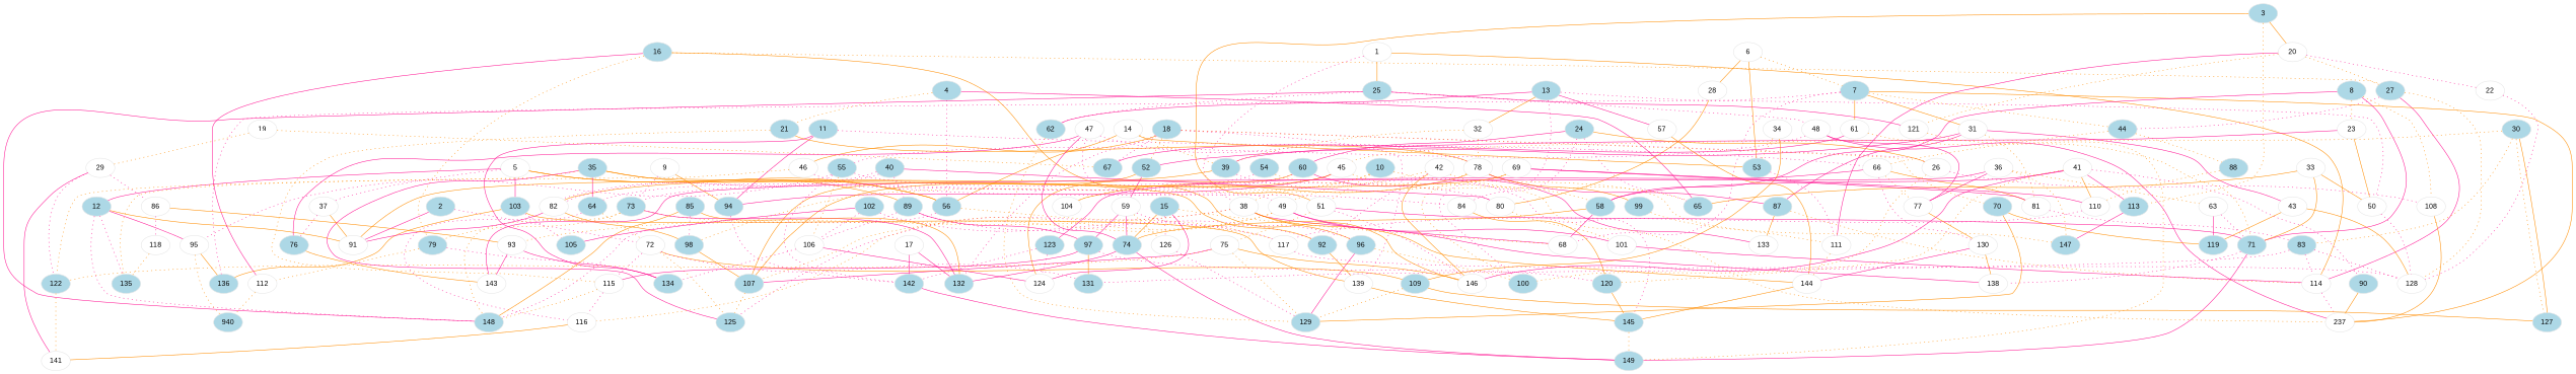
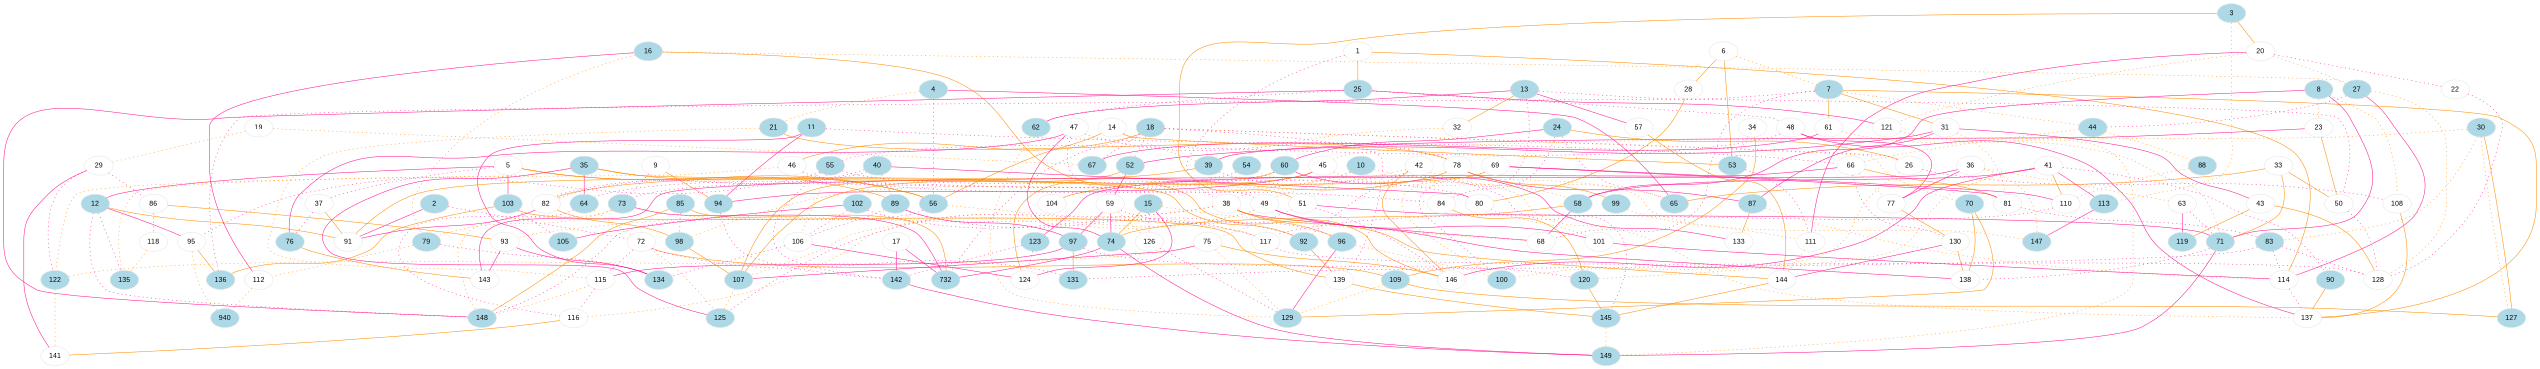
  graph {
    fontname="Liberation Sans"
    node [color=gray90 fillcolor=lightblue fontname="Liberation Sans" style=filled]
    edge [color=darkorange fontname="Liberation Sans" style=dotted]
    1 [fillcolor=white]
    25
    38 [fillcolor=white]
    114 [fillcolor=white]
    148
    62
    121 [fillcolor=white]
    48 [fillcolor=white]
    68 [fillcolor=white]
    125
    93 [fillcolor=white]
    96
    144 [fillcolor=white]
-   137 [fillcolor=white label=237]
+   137 [fillcolor=white]
    72 [fillcolor=white]
    2
    91 [fillcolor=white]
    115 [fillcolor=white]
    109
    131
    20 [fillcolor=white]
    3
    51 [fillcolor=white]
    113
    27
    22 [fillcolor=white]
    111 [fillcolor=white]
    71
    146 [fillcolor=white]
    75 [fillcolor=white]
    147
    4
    21
    56
    65
    78 [fillcolor=white]
    117 [fillcolor=white]
    5 [fillcolor=white]
    12
    37 [fillcolor=white]
    89
    103
    95 [fillcolor=white]
    135
    76
    92
    106 [fillcolor=white]
    97
    136
    139 [fillcolor=white]
    105
    6 [fillcolor=white]
    7
    28 [fillcolor=white]
    53
    31 [fillcolor=white]
    44
    61 [fillcolor=white]
    80 [fillcolor=white]
    52
    43 [fillcolor=white]
    81 [fillcolor=white]
    87
    66 [fillcolor=white]
    88
    67
    23 [fillcolor=white]
    8
    58
    108 [fillcolor=white]
    50 [fillcolor=white]
    39
    74
    138 [fillcolor=white]
    149
    9 [fillcolor=white]
    73
    94
    79
-   132
+   132 [label=732]
    142
    10
    104 [fillcolor=white]
    11
    134
    77 [fillcolor=white]
    123
    130 [fillcolor=white]
    n89 [label=940]
    32 [fillcolor=white]
    13
    57 [fillcolor=white]
    100
    128 [fillcolor=white]
    129
    14 [fillcolor=white]
    82 [fillcolor=white]
    145
    15
    124 [fillcolor=white]
    126 [fillcolor=white]
    16
    112 [fillcolor=white]
    17 [fillcolor=white]
    18
    26 [fillcolor=white]
    46 [fillcolor=white]
    70
    84 [fillcolor=white]
    107
    59 [fillcolor=white]
    119
    19 [fillcolor=white]
    29 [fillcolor=white]
    86 [fillcolor=white]
    122
    141 [fillcolor=white]
    99
    116 [fillcolor=white]
    24
    60
    64
    133 [fillcolor=white]
    120
    55
    101 [fillcolor=white]
    118 [fillcolor=white]
    45 [fillcolor=white]
    30
    83
    127
    33 [fillcolor=white]
    34 [fillcolor=white]
    35
    36 [fillcolor=white]
    63 [fillcolor=white]
    143 [fillcolor=white]
    98
    40
    41 [fillcolor=white]
    90
    110 [fillcolor=white]
    42 [fillcolor=white]
    49 [fillcolor=white]
    47 [fillcolor=white]
    54
    69 [fillcolor=white]
    85
    102
    1 -- 25 [style=solid]
    1 -- 38 [color=deeppink]
    1 -- 114 [style=solid]
    25 -- 148 [color=deeppink style=solid]
    25 -- 62 [color=deeppink]
    25 -- 121 [color=deeppink style=solid]
    25 -- 48 [color=deeppink]
    38 -- 68 [color=deeppink style=solid]
    38 -- 125 [color=deeppink]
    38 -- 93
    38 -- 96 [style=solid]
    38 -- 144 [style=solid]
    114 -- 137 [color=deeppink]
    62 -- 129
    121 -- 149
    48 -- 137 [color=deeppink style=solid]
    48 -- 77 [color=deeppink style=solid]
    48 -- 55 [color=deeppink]
    93 -- 134 [color=deeppink style=solid]
    93 -- 143 [color=deeppink style=solid]
    96 -- 100
    96 -- 129 [color=deeppink style=solid]
    144 -- 145 [style=solid]
    72 -- 125
    72 -- 115 [color=deeppink]
    72 -- 109 [style=solid]
    72 -- 131 [color=deeppink]
    2 -- 72 [color=deeppink]
    2 -- 91 [color=deeppink style=solid]
    115 -- 148
    115 -- 116 [color=deeppink]
    109 -- 129
    109 -- 127 [style=solid]
    20 -- 121
    20 -- 27
    20 -- 22 [color=deeppink]
    20 -- 111 [color=deeppink style=solid]
    3 -- 20 [style=solid]
    3 -- 51 [style=solid]
    3 -- 113
    51 -- 71 [color=deeppink style=solid]
    51 -- 146 [color=deeppink]
    51 -- 75
    113 -- 147 [color=deeppink style=solid]
    27 -- 114 [color=deeppink style=solid]
    27 -- 44 [color=deeppink]
    27 -- 128
    22 -- 128 [color=deeppink]
    111 -- 144
    71 -- 138 [color=deeppink]
    71 -- 149 [color=deeppink style=solid]
    75 -- 146 [style=solid]
    75 -- 129
    75 -- 107 [color=deeppink style=solid]
    75 -- 122
    4 -- 21
    4 -- 56 [color=deeppink]
    4 -- 65 [color=deeppink style=solid]
    21 -- 115
    21 -- 78 [style=solid]
    56 -- 148 [color=deeppink]
    56 -- 117
    78 -- 87 [color=deeppink style=solid]
    78 -- 104 [style=solid]
    78 -- 100
    78 -- 99 [style=solid]
    117 -- 128 [color=deeppink]
    5 -- 56 [style=solid]
    5 -- 12 [color=deeppink style=solid]
    5 -- 37 [color=deeppink]
    5 -- 89 [style=solid]
    5 -- 103 [color=deeppink style=solid]
    12 -- 148 [color=deeppink]
    12 -- 91 [style=solid]
    12 -- 95 [color=deeppink style=solid]
    12 -- 135 [color=deeppink]
    37 -- 91 [style=solid]
    37 -- 76 [color=deeppink]
    89 -- 92 [color=deeppink]
    89 -- 106 [color=deeppink]
    89 -- 97 [color=deeppink style=solid]
    103 -- 136 [style=solid]
    103 -- 139 [style=solid]
    103 -- 105 [color=deeppink]
    95 -- 136 [style=solid]
    95 -- n89
    76 -- 143 [style=solid]
    92 -- 139 [style=solid]
    106 -- 134 [color=deeppink]
    106 -- 124 [color=deeppink style=solid]
    97 -- 115 [color=deeppink style=solid]
    97 -- 131 [style=solid]
    97 -- 120 [color=deeppink]
    139 -- 145 [style=solid]
    6 -- 7
    6 -- 28 [style=solid]
    6 -- 53 [style=solid]
    7 -- 68 [color=deeppink]
    7 -- 137 [style=solid]
    7 -- 136 [color=deeppink]
    7 -- 31 [style=solid]
    7 -- 44
    7 -- 61 [style=solid]
    28 -- 80 [style=solid]
    53 -- 111 [color=deeppink]
    31 -- 52 [color=deeppink style=solid]
    31 -- 43 [color=deeppink style=solid]
    31 -- 81
    31 -- 87 [color=deeppink style=solid]
    44 -- 66
    44 -- 88
    61 -- 71
    61 -- 67 [color=deeppink style=solid]
    80 -- 101
    52 -- 107 [style=solid]
    52 -- 59 [color=deeppink style=solid]
    43 -- 128 [style=solid]
    43 -- 119 [style=solid]
    81 -- 83 [color=deeppink]
    87 -- 114
    87 -- 133 [style=solid]
    66 -- 81 [style=solid]
    66 -- 77
    66 -- 123 [color=deeppink style=solid]
    66 -- 130 [color=deeppink]
    88 -- 110
    23 -- 50 [style=solid]
    23 -- 39 [color=deeppink style=solid]
    8 -- 71 [color=deeppink style=solid]
    8 -- 23
    8 -- 58 [color=deeppink style=solid]
    8 -- 108
    58 -- 68 [color=deeppink style=solid]
    58 -- 74 [style=solid]
    108 -- 137 [style=solid]
    50 -- 128 [color=deeppink]
    39 -- 82 [style=solid]
    39 -- 145 [color=deeppink]
    74 -- 149 [color=deeppink style=solid]
    74 -- 132 [color=deeppink style=solid]
    9 -- 73 [color=deeppink]
    9 -- 94 [style=solid]
    73 -- 148
    73 -- 117
    73 -- 79
    73 -- 132 [color=deeppink style=solid]
    94 -- 142 [color=deeppink]
    79 -- 134 [color=deeppink]
    79 -- 112
    142 -- 149 [color=deeppink style=solid]
    10 -- 38
    10 -- 51
    10 -- 147
    10 -- 104
    11 -- 66 [color=deeppink]
    11 -- 94 [color=deeppink style=solid]
    11 -- 134 [color=deeppink style=solid]
    77 -- 130 [style=solid]
    123 -- 142 [color=deeppink]
    123 -- 124 [color=deeppink]
    130 -- 144 [color=deeppink style=solid]
    130 -- 138 [style=solid]
    32 -- 78
    32 -- 39
    13 -- 62 [color=deeppink style=solid]
    13 -- 50 [color=deeppink]
    13 -- 32 [style=solid]
    13 -- 57 [color=deeppink style=solid]
    13 -- 100 [color=deeppink]
    57 -- 144 [style=solid]
    14 -- 56 [style=solid]
    14 -- 53 [style=solid]
    14 -- 39
    82 -- 91 [color=deeppink style=solid]
    82 -- 98 [style=solid]
    145 -- 149
    15 -- 68
    15 -- 74 [style=solid]
    15 -- 124 [color=deeppink style=solid]
    15 -- 126 [color=deeppink]
    126 -- 129 [color=deeppink]
    16 -- 27
    16 -- 146 [style=solid]
    16 -- 79
    16 -- 112 [color=deeppink style=solid]
    112 -- n89
    17 -- 132 [color=deeppink style=solid]
    17 -- 142 [color=deeppink style=solid]
    18 -- 139 [color=deeppink]
    18 -- 52
    18 -- 67 [color=deeppink]
    18 -- 132 [color=deeppink]
    18 -- 26 [color=deeppink]
    18 -- 46 [style=solid]
    18 -- 70
    26 -- 108 [color=deeppink]
    26 -- 100
    46 -- 135
    46 -- 84 [color=deeppink]
    70 -- 129 [style=solid]
-   70 -- 119 [style=solid]
+   70 -- 138 [style=solid]
    84 -- 120 [style=solid]
    107 -- 125
    59 -- 96 [color=deeppink]
    59 -- 97 [color=deeppink style=solid]
    59 -- 74 [color=deeppink style=solid]
    59 -- 126
    19 -- 67
    19 -- 29
    29 -- 86 [color=deeppink]
    29 -- 122 [color=deeppink]
    29 -- 141 [color=deeppink style=solid]
    86 -- 93 [style=solid]
    86 -- 118 [color=deeppink]
    122 -- 141
    99 -- 111
    116 -- 141 [style=solid]
    24 -- 65 [color=deeppink]
    24 -- 26 [style=solid]
    24 -- 84 [color=deeppink]
    24 -- 60 [color=deeppink style=solid]
    60 -- 124 [style=solid]
    60 -- 64 [color=deeppink]
    60 -- 133 [color=deeppink style=solid]
    64 -- 72
    64 -- 116 [color=deeppink]
    120 -- 145 [style=solid]
    55 -- 95 [color=deeppink]
    55 -- 106
    55 -- 80 [color=deeppink]
    55 -- 142 [color=deeppink]
    101 -- 114 [color=deeppink style=solid]
    118 -- 135
    45 -- 58
    45 -- 94 [color=deeppink style=solid]
    45 -- 107 [style=solid]
    30 -- 45
    30 -- 83
    30 -- 127
    30 -- 127 [style=solid]
    83 -- 114 [color=deeppink]
    83 -- 131 [color=deeppink]
    83 -- 128 [color=deeppink]
    33 -- 71 [style=solid]
    33 -- 65 [style=solid]
    33 -- 50 [style=solid]
    34 -- 109 [style=solid]
    34 -- 53
    35 -- 125 [color=deeppink style=solid]
    35 -- 56 [style=solid]
    35 -- 92 [style=solid]
    35 -- 122
    35 -- 64 [color=deeppink style=solid]
    36 -- 147
    36 -- 77 [color=deeppink style=solid]
    36 -- 63
    36 -- 143 [color=deeppink style=solid]
    63 -- 71 [color=deeppink]
    63 -- 119 [color=deeppink style=solid]
    98 -- 107 [style=solid]
    40 -- 89 [color=deeppink]
    40 -- 80 [color=deeppink style=solid]
    40 -- 82 [color=deeppink]
    40 -- 82 [color=deeppink]
    41 -- 113 [color=deeppink style=solid]
    41 -- 146 [color=deeppink style=solid]
    41 -- 58 [color=deeppink style=solid]
    41 -- 120
    41 -- 90 [color=deeppink]
    41 -- 110 [style=solid]
    90 -- 137 [style=solid]
    110 -- 117 [color=deeppink]
    42 -- 146 [style=solid]
    42 -- 65
    42 -- 92 [color=deeppink]
    42 -- 49
    49 -- 138 [color=deeppink style=solid]
    49 -- 107
    49 -- 116
    49 -- 101 [color=deeppink style=solid]
    47 -- 78 [color=deeppink]
    47 -- 76 [color=deeppink style=solid]
    47 -- 74 [color=deeppink style=solid]
    47 -- 49 [color=deeppink]
    54 -- 137
    54 -- 73 [color=deeppink]
    69 -- 91 [style=solid]
    69 -- 81 [color=deeppink style=solid]
    69 -- 98
    69 -- 110 [color=deeppink style=solid]
    85 -- 148 [style=solid]
    85 -- 132 [style=solid]
    85 -- 98 [color=deeppink]
    102 -- 117 [color=deeppink]
    102 -- 106 [color=deeppink]
    102 -- 105 [color=deeppink style=solid]
  }
